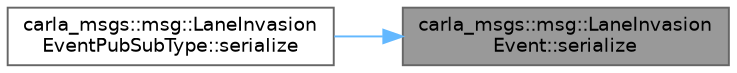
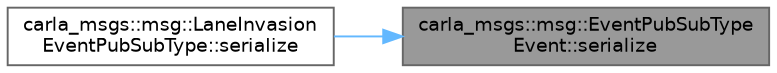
  digraph {
    rankdir=RL
    node [fontname=Helvetica fontsize=10 shape=box style=filled]
-   n1 [color=gray40 fillcolor=grey60 fontcolor=black height=0.2 label="carla_msgs::msg::LaneInvasion\lEvent::serialize" width=0.4]
+   n1 [color=gray40 fillcolor=grey60 fontcolor=black height=0.2 label="carla_msgs::msg::EventPubSubType\lEvent::serialize" width=0.4]
    n2 [color=grey40 fillcolor=white height=0.2 label="carla_msgs::msg::LaneInvasion\lEventPubSubType::serialize" width=0.4]
    n1 -> n2 [color=steelblue1 dir=back fontname=Helvetica fontsize=10 labelfontname=Helvetica labelfontsize=10 style=solid]
  }
